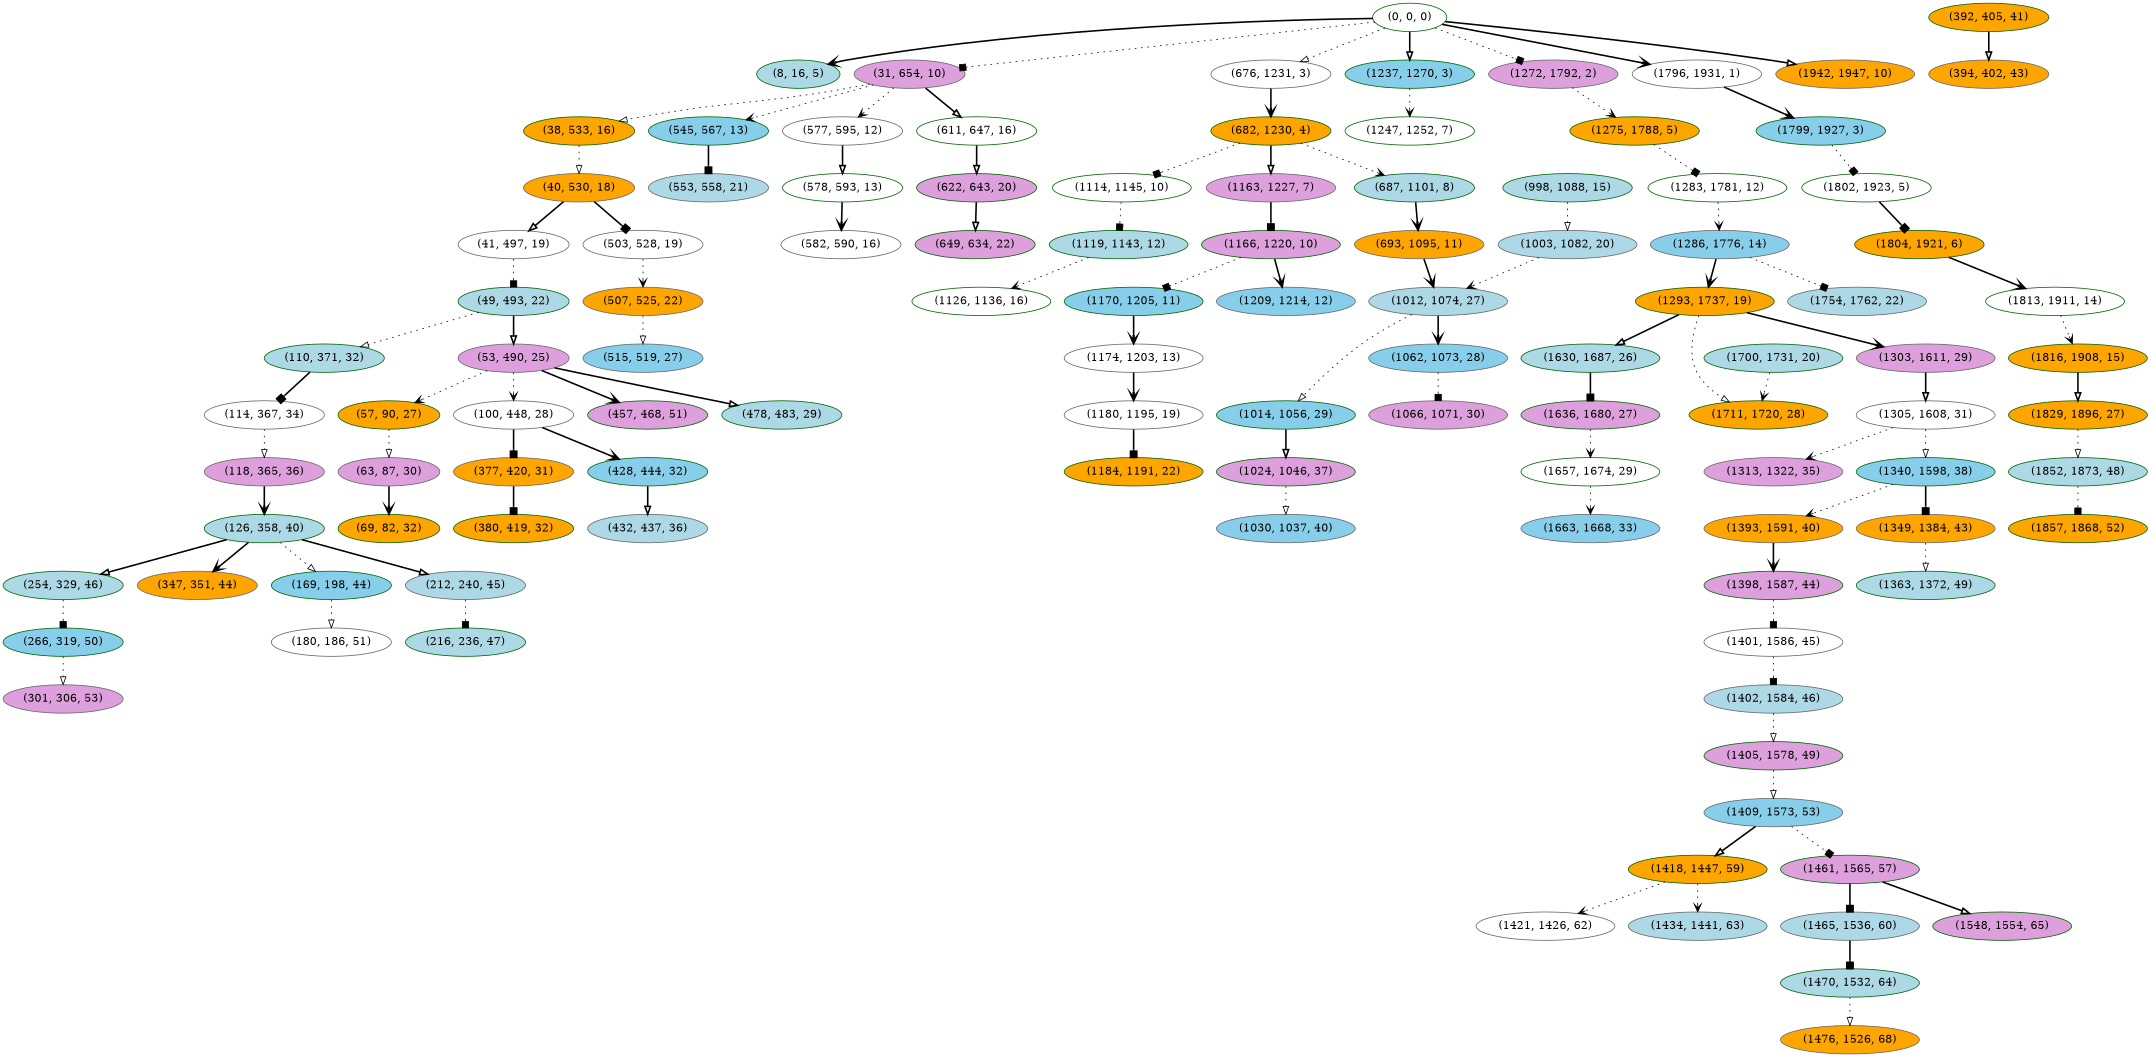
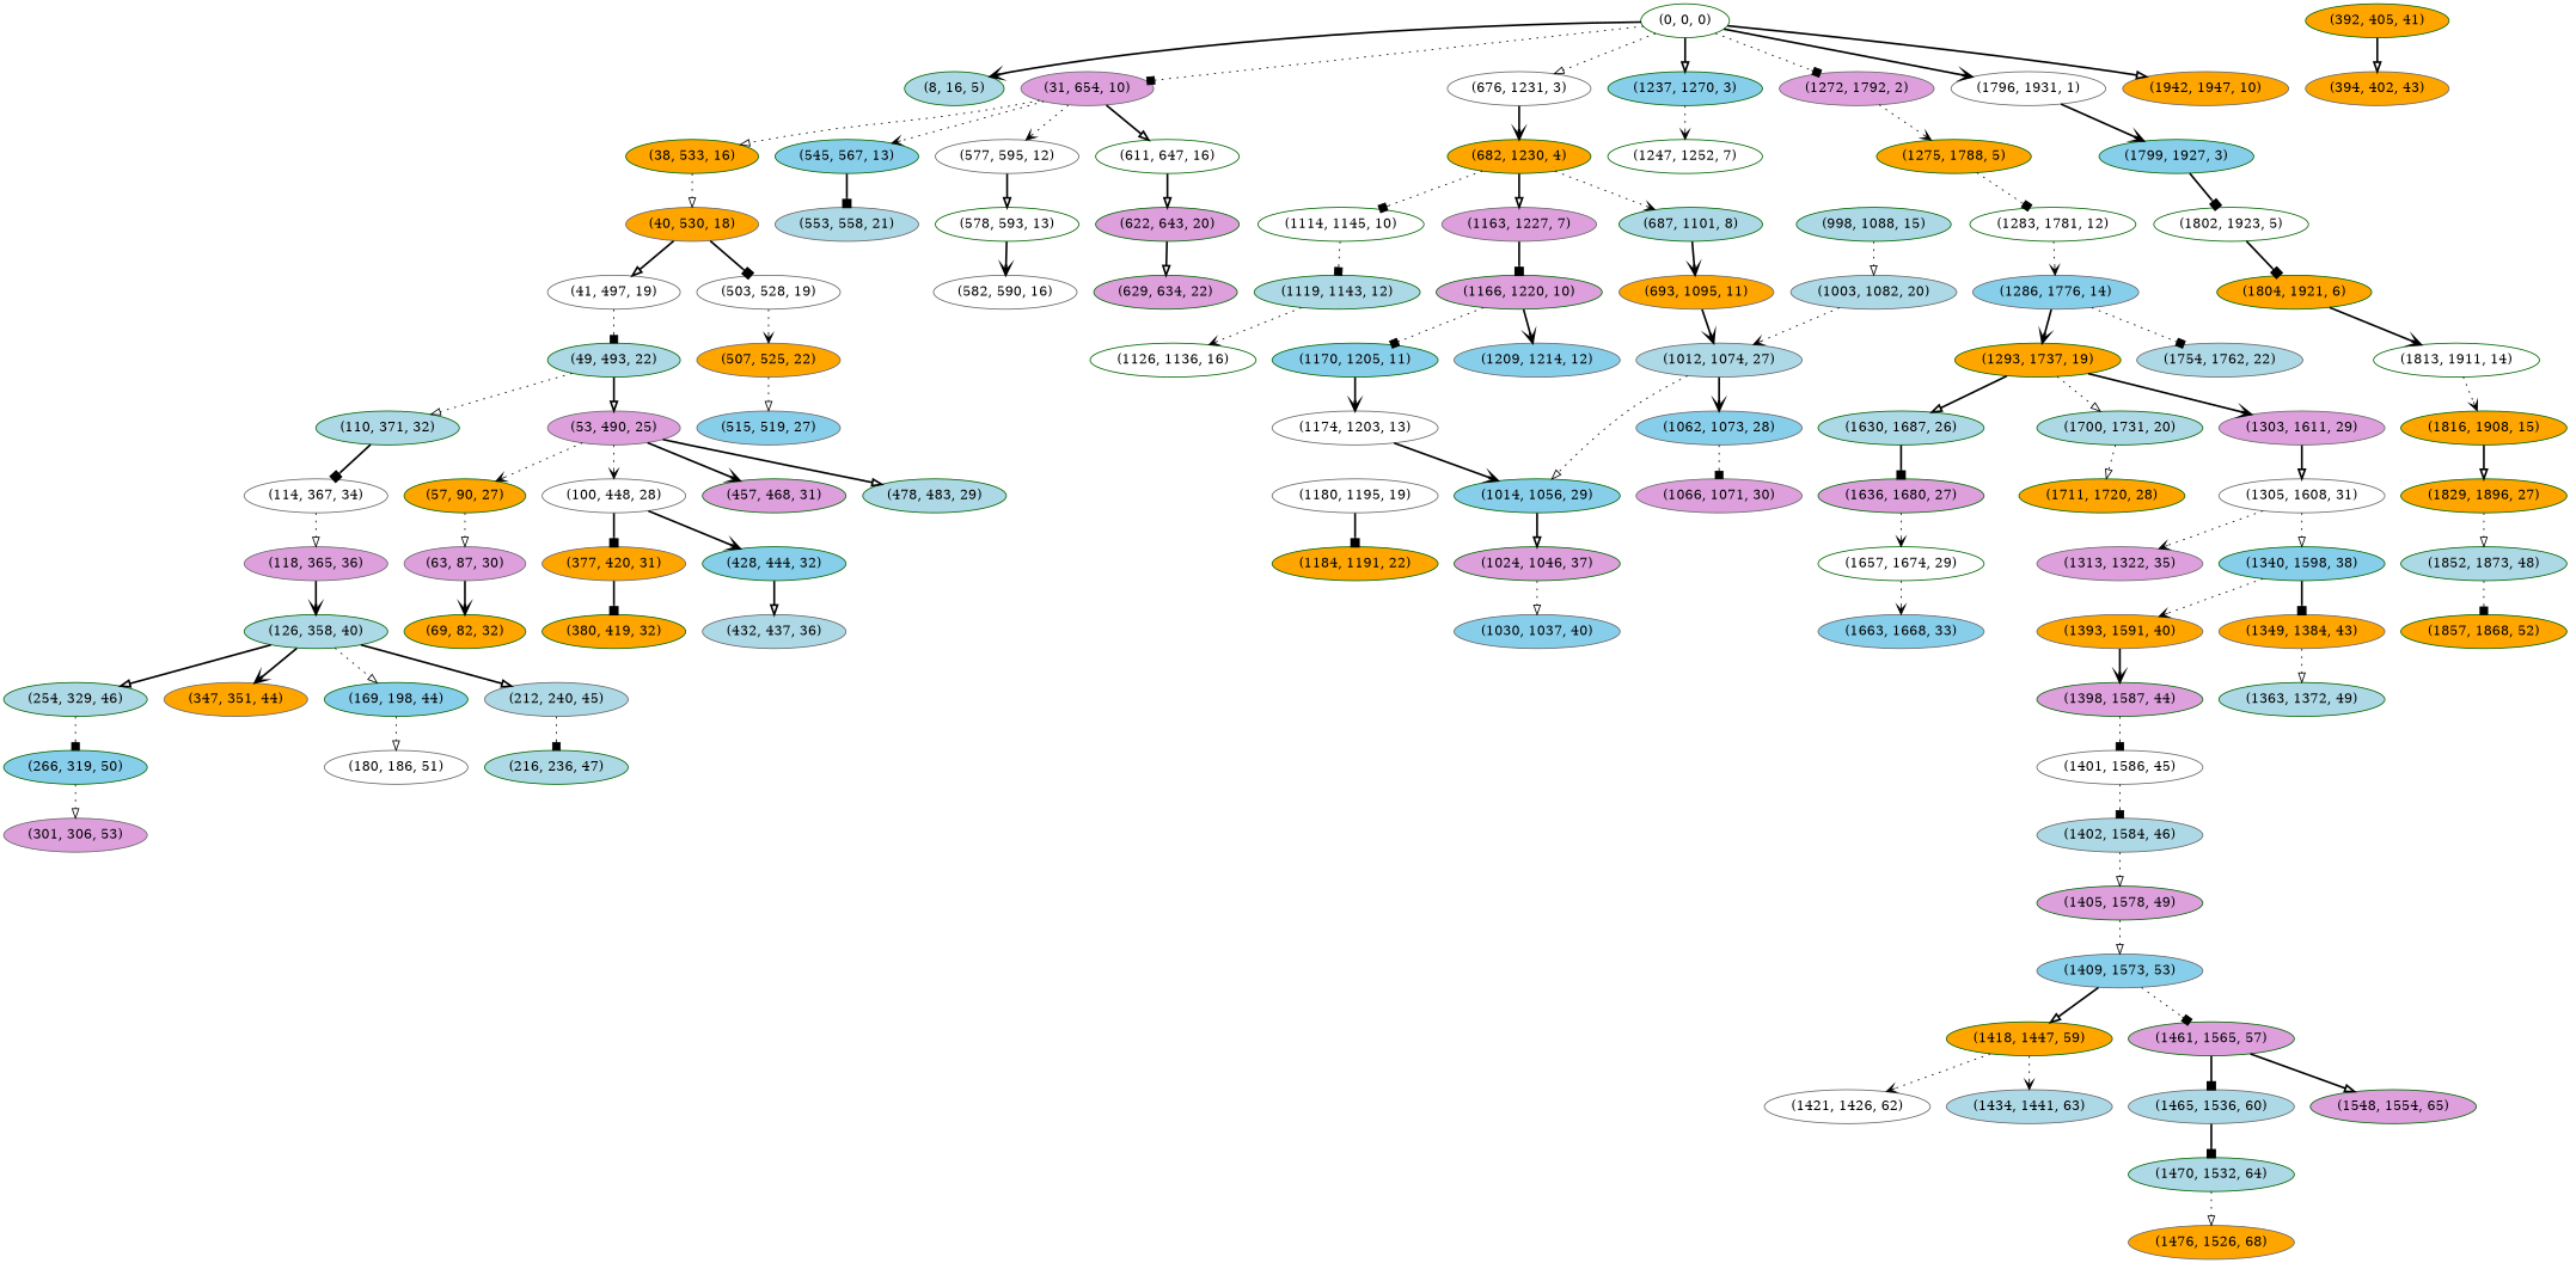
  digraph {
    node [color=darkgreen fillcolor=orange style=filled]
    edge [arrowhead=onormal style=dotted]
    "(0, 0, 0)" [fillcolor=white]
    "(8, 16, 5)" [fillcolor=lightblue]
    "(31, 654, 10)" [color=gray40 fillcolor=plum]
    "(676, 1231, 3)" [color=gray40 fillcolor=white]
    n5 [fillcolor=skyblue label="(1237, 1270, 3)"]
    "(1272, 1792, 2)" [color=gray40 fillcolor=plum]
    "(1796, 1931, 1)" [color=gray40 fillcolor=white]
    "(1942, 1947, 10)" [color=gray40]
    "(38, 533, 16)"
    "(545, 567, 13)" [fillcolor=skyblue]
    "(577, 595, 12)" [color=gray40 fillcolor=white]
    "(611, 647, 16)" [fillcolor=white]
    "(682, 1230, 4)"
    "(1247, 1252, 7)" [fillcolor=white]
    "(1275, 1788, 5)"
    "(1799, 1927, 3)" [fillcolor=skyblue]
    "(40, 530, 18)" [color=gray40]
    "(553, 558, 21)" [color=gray40 fillcolor=lightblue]
    "(578, 593, 13)" [fillcolor=white]
    "(622, 643, 20)" [fillcolor=plum]
    "(41, 497, 19)" [color=gray40 fillcolor=white]
    "(503, 528, 19)" [color=gray40 fillcolor=white]
    "(49, 493, 22)" [fillcolor=lightblue]
    "(507, 525, 22)" [color=gray40]
    "(53, 490, 25)" [color=gray40 fillcolor=plum]
    "(110, 371, 32)" [fillcolor=lightblue]
    "(57, 90, 27)"
    "(100, 448, 28)" [color=gray40 fillcolor=white]
-   "(457, 468, 31)" [fillcolor=plum label="(457, 468, 51)"]
+   "(457, 468, 31)" [fillcolor=plum]
    "(478, 483, 29)" [fillcolor=lightblue]
    "(63, 87, 30)" [color=gray40 fillcolor=plum]
    "(377, 420, 31)" [color=gray40]
    "(428, 444, 32)" [fillcolor=skyblue]
    "(69, 82, 32)"
    "(114, 367, 34)" [color=gray40 fillcolor=white]
    "(380, 419, 32)"
    "(432, 437, 36)" [color=gray40 fillcolor=lightblue]
    "(118, 365, 36)" [color=gray40 fillcolor=plum]
    "(126, 358, 40)" [fillcolor=lightblue]
    "(169, 198, 44)" [fillcolor=skyblue]
    "(212, 240, 45)" [color=gray40 fillcolor=lightblue]
    "(254, 329, 46)" [fillcolor=lightblue]
    "(347, 351, 44)" [color=gray40]
    "(180, 186, 51)" [color=gray40 fillcolor=white]
    "(216, 236, 47)" [fillcolor=lightblue]
    "(266, 319, 50)" [fillcolor=skyblue]
    "(301, 306, 53)" [color=gray40 fillcolor=plum]
    "(394, 402, 43)" [color=gray40]
    "(392, 405, 41)"
    "(515, 519, 27)" [color=gray40 fillcolor=skyblue]
    "(582, 590, 16)" [color=gray40 fillcolor=white]
-   "(629, 634, 22)" [fillcolor=plum label="(649, 634, 22)"]
+   "(629, 634, 22)" [fillcolor=plum]
    "(687, 1101, 8)" [fillcolor=lightblue]
    "(1114, 1145, 10)" [fillcolor=white]
    "(1163, 1227, 7)" [color=gray40 fillcolor=plum]
    "(693, 1095, 11)" [color=gray40]
    "(1119, 1143, 12)" [fillcolor=lightblue]
    "(1166, 1220, 10)" [fillcolor=plum]
    "(1012, 1074, 27)" [color=gray40 fillcolor=lightblue]
    "(998, 1088, 15)" [fillcolor=lightblue]
    "(1003, 1082, 20)" [color=gray40 fillcolor=lightblue]
    "(1014, 1056, 29)" [fillcolor=skyblue]
    "(1062, 1073, 28)" [color=gray40 fillcolor=skyblue]
    "(1024, 1046, 37)" [fillcolor=plum]
    "(1066, 1071, 30)" [color=gray40 fillcolor=plum]
    "(1030, 1037, 40)" [color=gray40 fillcolor=skyblue]
    "(1126, 1136, 16)" [fillcolor=white]
    "(1170, 1205, 11)" [fillcolor=skyblue]
    "(1209, 1214, 12)" [color=gray40 fillcolor=skyblue]
    "(1174, 1203, 13)" [color=gray40 fillcolor=white]
    "(1180, 1195, 19)" [color=gray40 fillcolor=white]
    "(1184, 1191, 22)"
    "(1283, 1781, 12)" [fillcolor=white]
    "(1286, 1776, 14)" [color=gray40 fillcolor=skyblue]
    "(1293, 1737, 19)"
    "(1754, 1762, 22)" [color=gray40 fillcolor=lightblue]
    "(1303, 1611, 29)" [color=gray40 fillcolor=plum]
    "(1630, 1687, 26)" [fillcolor=lightblue]
    "(1700, 1731, 20)" [fillcolor=lightblue]
    "(1305, 1608, 31)" [color=gray40 fillcolor=white]
    "(1636, 1680, 27)" [fillcolor=plum]
    "(1711, 1720, 28)"
    "(1313, 1322, 35)" [color=gray40 fillcolor=plum]
    "(1340, 1598, 38)" [fillcolor=skyblue]
    "(1349, 1384, 43)" [color=gray40]
    "(1393, 1591, 40)" [color=gray40]
    "(1363, 1372, 49)" [fillcolor=lightblue]
    "(1398, 1587, 44)" [fillcolor=plum]
    "(1401, 1586, 45)" [color=gray40 fillcolor=white]
    "(1402, 1584, 46)" [color=gray40 fillcolor=lightblue]
    "(1405, 1578, 49)" [fillcolor=plum]
    "(1409, 1573, 53)" [color=gray40 fillcolor=skyblue]
    "(1418, 1447, 59)"
    "(1461, 1565, 57)" [fillcolor=plum]
    "(1421, 1426, 62)" [color=gray40 fillcolor=white]
    "(1434, 1441, 63)" [color=gray40 fillcolor=lightblue]
    "(1465, 1536, 60)" [color=gray40 fillcolor=lightblue]
    "(1548, 1554, 65)" [fillcolor=plum]
    "(1470, 1532, 64)" [fillcolor=lightblue]
    "(1476, 1526, 68)" [color=gray40]
    "(1657, 1674, 29)" [fillcolor=white]
    "(1663, 1668, 33)" [color=gray40 fillcolor=skyblue]
    "(1802, 1923, 5)" [fillcolor=white]
    "(1804, 1921, 6)"
    "(1813, 1911, 14)" [fillcolor=white]
    "(1816, 1908, 15)"
    "(1829, 1896, 27)"
    "(1852, 1873, 48)" [fillcolor=lightblue]
    "(1857, 1868, 52)"
    "(0, 0, 0)" -> "(8, 16, 5)" [arrowhead=vee style=bold]
    "(0, 0, 0)" -> "(31, 654, 10)" [arrowhead=box]
    "(0, 0, 0)" -> "(676, 1231, 3)"
    "(0, 0, 0)" -> n5 [style=bold]
    "(0, 0, 0)" -> "(1272, 1792, 2)" [arrowhead=box]
    "(0, 0, 0)" -> "(1796, 1931, 1)" [arrowhead=vee style=bold]
    "(0, 0, 0)" -> "(1942, 1947, 10)" [style=bold]
    "(31, 654, 10)" -> "(38, 533, 16)"
    "(31, 654, 10)" -> "(545, 567, 13)" [arrowhead=vee]
    "(31, 654, 10)" -> "(577, 595, 12)" [arrowhead=vee]
    "(31, 654, 10)" -> "(611, 647, 16)" [style=bold]
    "(676, 1231, 3)" -> "(682, 1230, 4)" [arrowhead=vee style=bold]
    n5 -> "(1247, 1252, 7)" [arrowhead=vee]
    "(1272, 1792, 2)" -> "(1275, 1788, 5)" [arrowhead=vee]
    "(1796, 1931, 1)" -> "(1799, 1927, 3)" [arrowhead=vee style=bold]
    "(38, 533, 16)" -> "(40, 530, 18)"
    "(545, 567, 13)" -> "(553, 558, 21)" [arrowhead=box style=bold]
    "(577, 595, 12)" -> "(578, 593, 13)" [style=bold]
    "(611, 647, 16)" -> "(622, 643, 20)" [style=bold]
    "(682, 1230, 4)" -> "(687, 1101, 8)" [arrowhead=vee]
    "(682, 1230, 4)" -> "(1114, 1145, 10)" [arrowhead=box]
    "(682, 1230, 4)" -> "(1163, 1227, 7)" [style=bold]
    "(1275, 1788, 5)" -> "(1283, 1781, 12)" [arrowhead=box]
-   "(1799, 1927, 3)" -> "(1802, 1923, 5)" [arrowhead=box]
+   "(1799, 1927, 3)" -> "(1802, 1923, 5)" [arrowhead=box style=bold]
    "(40, 530, 18)" -> "(41, 497, 19)" [style=bold]
    "(40, 530, 18)" -> "(503, 528, 19)" [arrowhead=box style=bold]
    "(578, 593, 13)" -> "(582, 590, 16)" [arrowhead=vee style=bold]
    "(622, 643, 20)" -> "(629, 634, 22)" [style=bold]
    "(41, 497, 19)" -> "(49, 493, 22)" [arrowhead=box]
    "(503, 528, 19)" -> "(507, 525, 22)" [arrowhead=vee]
    "(49, 493, 22)" -> "(53, 490, 25)" [style=bold]
    "(49, 493, 22)" -> "(110, 371, 32)"
    "(507, 525, 22)" -> "(515, 519, 27)"
    "(53, 490, 25)" -> "(57, 90, 27)" [arrowhead=vee]
    "(53, 490, 25)" -> "(100, 448, 28)" [arrowhead=vee]
    "(53, 490, 25)" -> "(457, 468, 31)" [arrowhead=vee style=bold]
    "(53, 490, 25)" -> "(478, 483, 29)" [style=bold]
    "(110, 371, 32)" -> "(114, 367, 34)" [arrowhead=box style=bold]
    "(57, 90, 27)" -> "(63, 87, 30)"
    "(100, 448, 28)" -> "(377, 420, 31)" [arrowhead=box style=bold]
    "(100, 448, 28)" -> "(428, 444, 32)" [arrowhead=vee style=bold]
    "(63, 87, 30)" -> "(69, 82, 32)" [arrowhead=vee style=bold]
    "(377, 420, 31)" -> "(380, 419, 32)" [arrowhead=box style=bold]
    "(428, 444, 32)" -> "(432, 437, 36)" [style=bold]
    "(114, 367, 34)" -> "(118, 365, 36)"
    "(118, 365, 36)" -> "(126, 358, 40)" [arrowhead=vee style=bold]
    "(126, 358, 40)" -> "(169, 198, 44)"
    "(126, 358, 40)" -> "(212, 240, 45)" [style=bold]
    "(126, 358, 40)" -> "(254, 329, 46)" [style=bold]
    "(126, 358, 40)" -> "(347, 351, 44)" [arrowhead=vee style=bold]
    "(169, 198, 44)" -> "(180, 186, 51)"
    "(212, 240, 45)" -> "(216, 236, 47)" [arrowhead=box]
    "(254, 329, 46)" -> "(266, 319, 50)" [arrowhead=box]
    "(266, 319, 50)" -> "(301, 306, 53)"
    "(392, 405, 41)" -> "(394, 402, 43)" [style=bold]
    "(687, 1101, 8)" -> "(693, 1095, 11)" [arrowhead=vee style=bold]
    "(1114, 1145, 10)" -> "(1119, 1143, 12)" [arrowhead=box]
    "(1163, 1227, 7)" -> "(1166, 1220, 10)" [arrowhead=box style=bold]
    "(693, 1095, 11)" -> "(1012, 1074, 27)" [arrowhead=vee style=bold]
    "(1119, 1143, 12)" -> "(1126, 1136, 16)" [arrowhead=vee]
    "(1166, 1220, 10)" -> "(1170, 1205, 11)" [arrowhead=box]
    "(1166, 1220, 10)" -> "(1209, 1214, 12)" [arrowhead=vee style=bold]
    "(1012, 1074, 27)" -> "(1014, 1056, 29)"
    "(1012, 1074, 27)" -> "(1062, 1073, 28)" [arrowhead=vee style=bold]
    "(998, 1088, 15)" -> "(1003, 1082, 20)"
    "(1003, 1082, 20)" -> "(1012, 1074, 27)" [arrowhead=vee]
    "(1014, 1056, 29)" -> "(1024, 1046, 37)" [style=bold]
    "(1062, 1073, 28)" -> "(1066, 1071, 30)" [arrowhead=box]
    "(1024, 1046, 37)" -> "(1030, 1037, 40)"
    "(1170, 1205, 11)" -> "(1174, 1203, 13)" [arrowhead=vee style=bold]
-   "(1174, 1203, 13)" -> "(1180, 1195, 19)" [arrowhead=vee style=bold]
+   "(1174, 1203, 13)" -> "(1014, 1056, 29)" [arrowhead=vee style=bold]
    "(1180, 1195, 19)" -> "(1184, 1191, 22)" [arrowhead=box style=bold]
    "(1283, 1781, 12)" -> "(1286, 1776, 14)" [arrowhead=vee]
    "(1286, 1776, 14)" -> "(1293, 1737, 19)" [arrowhead=vee style=bold]
    "(1286, 1776, 14)" -> "(1754, 1762, 22)" [arrowhead=box]
    "(1293, 1737, 19)" -> "(1303, 1611, 29)" [arrowhead=vee style=bold]
    "(1293, 1737, 19)" -> "(1630, 1687, 26)" [style=bold]
-   "(1293, 1737, 19)" -> "(1711, 1720, 28)"
+   "(1293, 1737, 19)" -> "(1700, 1731, 20)"
    "(1303, 1611, 29)" -> "(1305, 1608, 31)" [style=bold]
    "(1630, 1687, 26)" -> "(1636, 1680, 27)" [arrowhead=box style=bold]
-   "(1700, 1731, 20)" -> "(1711, 1720, 28)" [arrowhead=vee]
+   "(1700, 1731, 20)" -> "(1711, 1720, 28)"
    "(1305, 1608, 31)" -> "(1313, 1322, 35)" [arrowhead=vee]
    "(1305, 1608, 31)" -> "(1340, 1598, 38)"
    "(1636, 1680, 27)" -> "(1657, 1674, 29)" [arrowhead=vee]
    "(1340, 1598, 38)" -> "(1349, 1384, 43)" [arrowhead=box style=bold]
    "(1340, 1598, 38)" -> "(1393, 1591, 40)" [arrowhead=vee]
    "(1349, 1384, 43)" -> "(1363, 1372, 49)"
    "(1393, 1591, 40)" -> "(1398, 1587, 44)" [arrowhead=vee style=bold]
    "(1398, 1587, 44)" -> "(1401, 1586, 45)" [arrowhead=box]
    "(1401, 1586, 45)" -> "(1402, 1584, 46)" [arrowhead=box]
    "(1402, 1584, 46)" -> "(1405, 1578, 49)"
    "(1405, 1578, 49)" -> "(1409, 1573, 53)"
    "(1409, 1573, 53)" -> "(1418, 1447, 59)" [style=bold]
    "(1409, 1573, 53)" -> "(1461, 1565, 57)" [arrowhead=box]
    "(1418, 1447, 59)" -> "(1421, 1426, 62)" [arrowhead=vee]
    "(1418, 1447, 59)" -> "(1434, 1441, 63)" [arrowhead=vee]
    "(1461, 1565, 57)" -> "(1465, 1536, 60)" [arrowhead=box style=bold]
    "(1461, 1565, 57)" -> "(1548, 1554, 65)" [style=bold]
    "(1465, 1536, 60)" -> "(1470, 1532, 64)" [arrowhead=box style=bold]
    "(1470, 1532, 64)" -> "(1476, 1526, 68)"
    "(1657, 1674, 29)" -> "(1663, 1668, 33)" [arrowhead=vee]
    "(1802, 1923, 5)" -> "(1804, 1921, 6)" [arrowhead=box style=bold]
    "(1804, 1921, 6)" -> "(1813, 1911, 14)" [arrowhead=vee style=bold]
    "(1813, 1911, 14)" -> "(1816, 1908, 15)" [arrowhead=vee]
    "(1816, 1908, 15)" -> "(1829, 1896, 27)" [style=bold]
    "(1829, 1896, 27)" -> "(1852, 1873, 48)"
    "(1852, 1873, 48)" -> "(1857, 1868, 52)" [arrowhead=box]
  }
